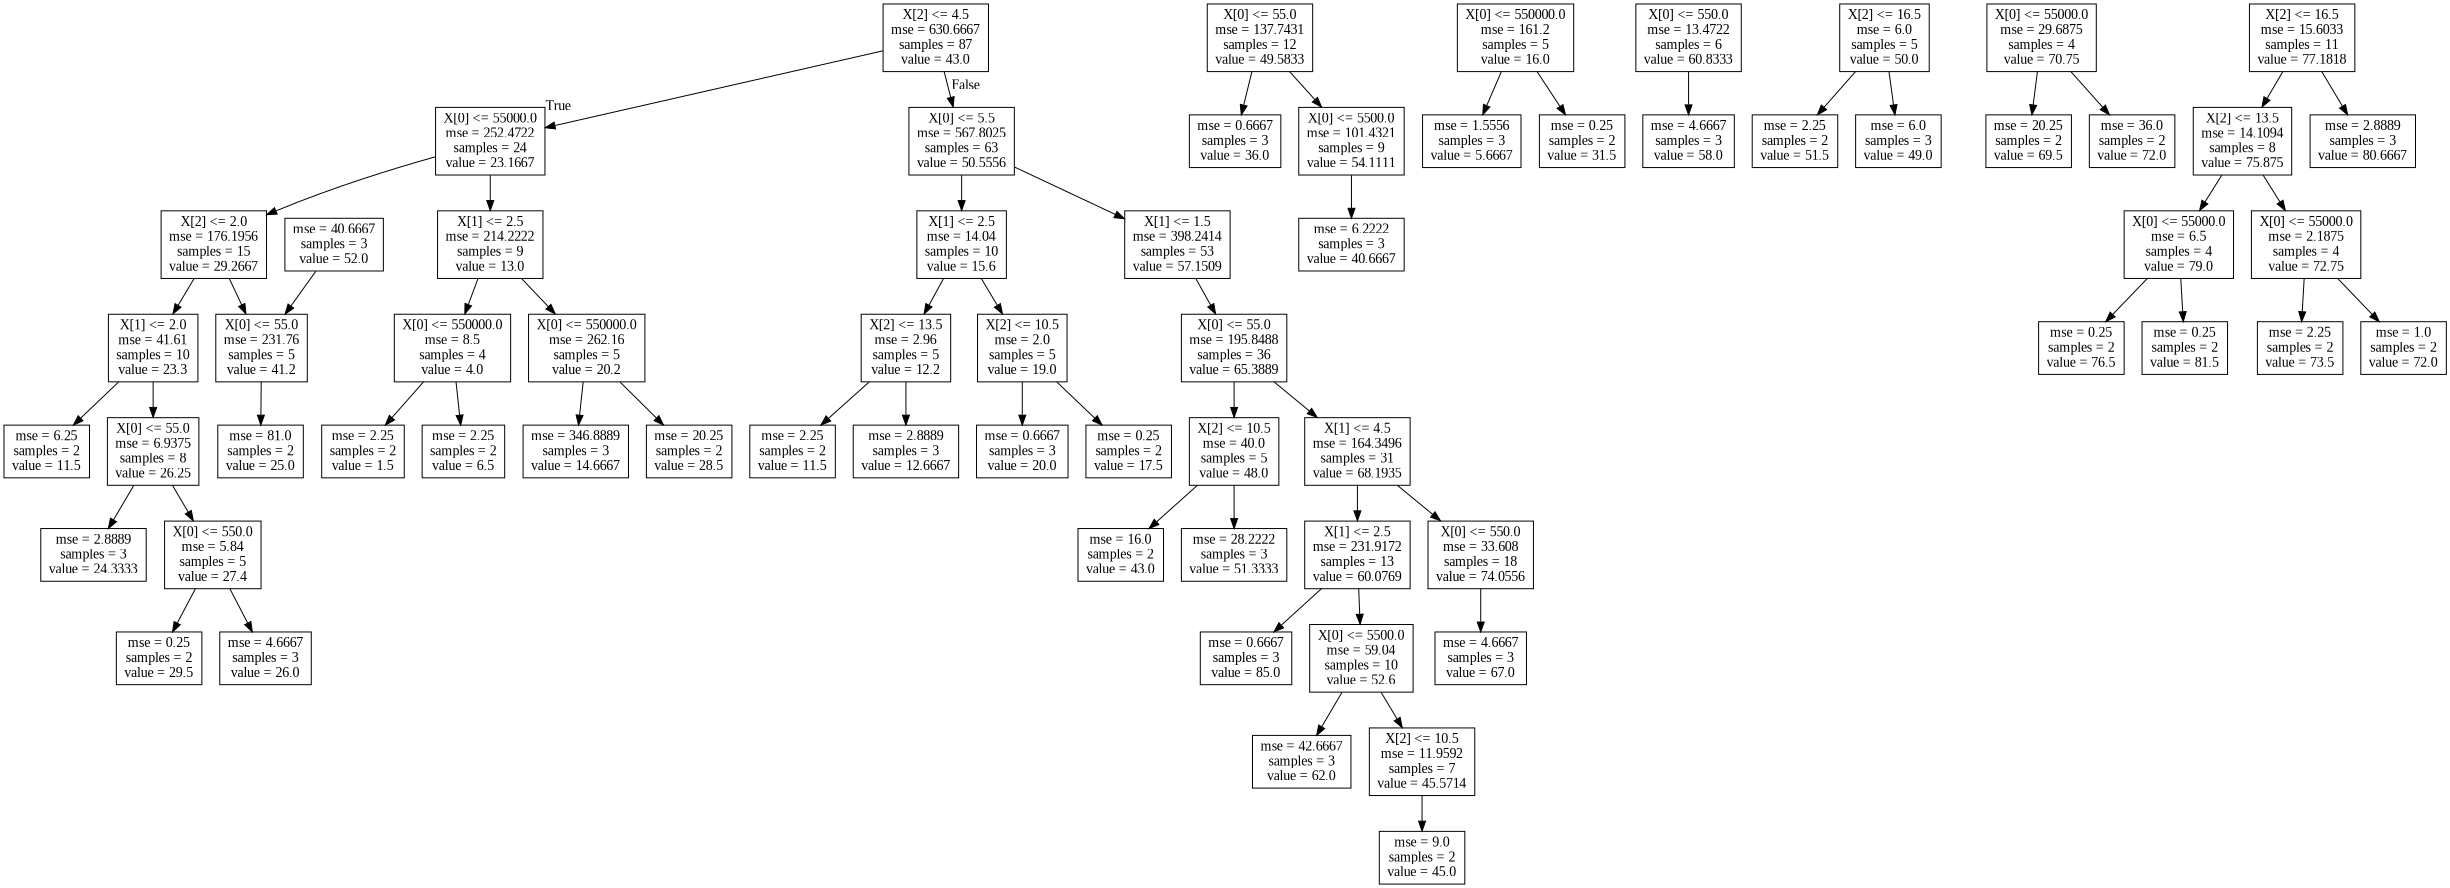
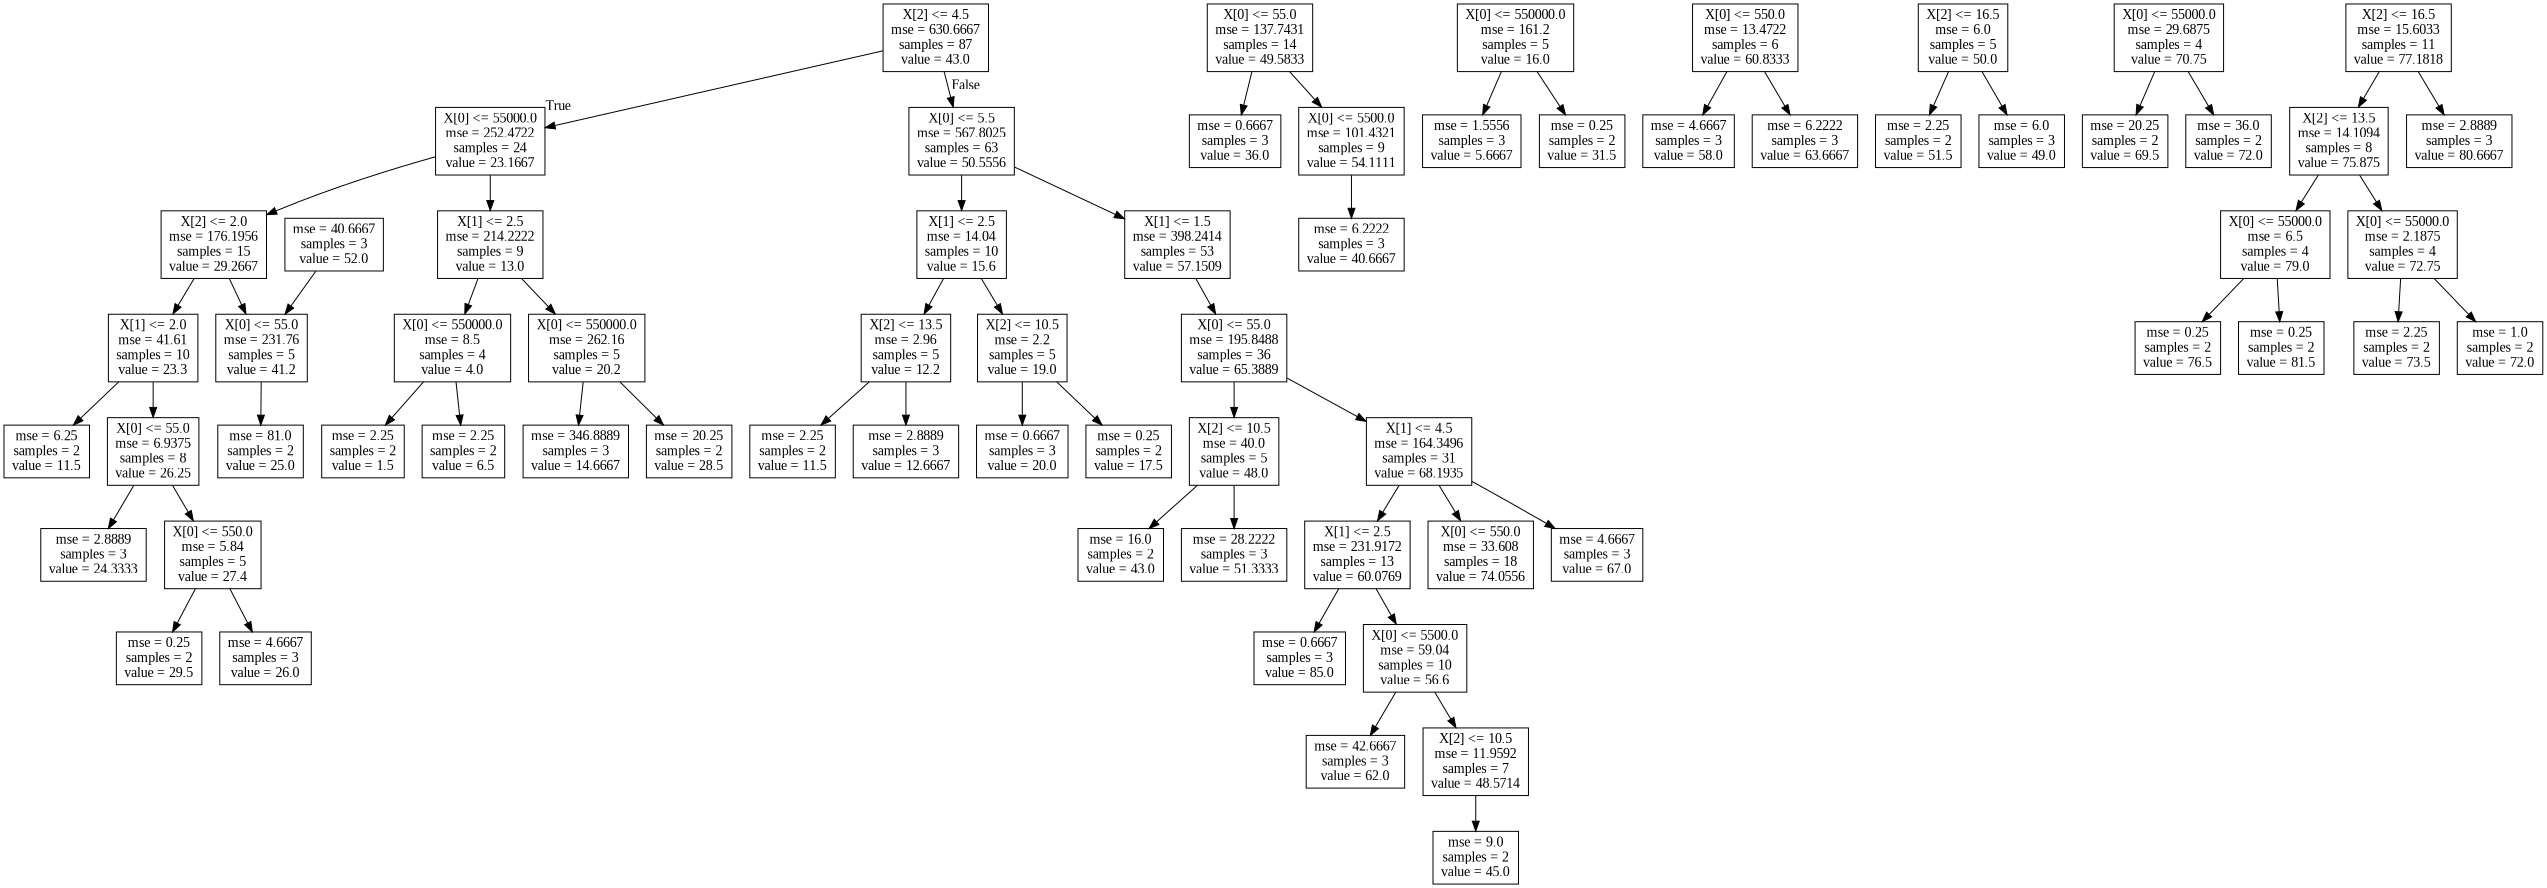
  digraph {
    fontname="Liberation Serif"
    node [fontname="Liberation Serif" shape=box]
    edge [fontname="Liberation Serif"]
    n1 [label="X[2] <= 4.5\nmse = 630.6667\nsamples = 87\nvalue = 43.0"]
    n2 [label="X[0] <= 55000.0\nmse = 252.4722\nsamples = 24\nvalue = 23.1667"]
    n3 [label="X[0] <= 5.5\nmse = 567.8025\nsamples = 63\nvalue = 50.5556"]
    n4 [label="X[2] <= 2.0\nmse = 176.1956\nsamples = 15\nvalue = 29.2667"]
    n5 [label="X[1] <= 2.5\nmse = 214.2222\nsamples = 9\nvalue = 13.0"]
    n6 [label="X[1] <= 2.5\nmse = 14.04\nsamples = 10\nvalue = 15.6"]
    n7 [label="X[1] <= 1.5\nmse = 398.2414\nsamples = 53\nvalue = 57.1509"]
    n8 [label="X[1] <= 2.0\nmse = 41.61\nsamples = 10\nvalue = 23.3"]
    n9 [label="X[0] <= 55.0\nmse = 231.76\nsamples = 5\nvalue = 41.2"]
    n10 [label="X[0] <= 550000.0\nmse = 8.5\nsamples = 4\nvalue = 4.0"]
    n11 [label="X[0] <= 550000.0\nmse = 262.16\nsamples = 5\nvalue = 20.2"]
    n12 [label="mse = 6.25\nsamples = 2\nvalue = 11.5"]
    n13 [label="X[0] <= 55.0\nmse = 6.9375\nsamples = 8\nvalue = 26.25"]
    n14 [label="mse = 81.0\nsamples = 2\nvalue = 25.0"]
    n15 [label="mse = 2.8889\nsamples = 3\nvalue = 24.3333"]
    n16 [label="X[0] <= 550.0\nmse = 5.84\nsamples = 5\nvalue = 27.4"]
    n17 [label="mse = 0.25\nsamples = 2\nvalue = 29.5"]
    n18 [label="mse = 4.6667\nsamples = 3\nvalue = 26.0"]
    n19 [label="mse = 40.6667\nsamples = 3\nvalue = 52.0"]
    n20 [label="mse = 2.25\nsamples = 2\nvalue = 1.5"]
    n21 [label="mse = 2.25\nsamples = 2\nvalue = 6.5"]
    n22 [label="mse = 346.8889\nsamples = 3\nvalue = 14.6667"]
    n23 [label="mse = 20.25\nsamples = 2\nvalue = 28.5"]
    n24 [label="X[2] <= 13.5\nmse = 2.96\nsamples = 5\nvalue = 12.2"]
-   n25 [label="X[2] <= 10.5\nmse = 2.0\nsamples = 5\nvalue = 19.0"]
+   n25 [label="X[2] <= 10.5\nmse = 2.2\nsamples = 5\nvalue = 19.0"]
    n26 [label="X[0] <= 55.0\nmse = 195.8488\nsamples = 36\nvalue = 65.3889"]
    n27 [label="mse = 2.25\nsamples = 2\nvalue = 11.5"]
    n28 [label="mse = 2.8889\nsamples = 3\nvalue = 12.6667"]
    n29 [label="mse = 0.6667\nsamples = 3\nvalue = 20.0"]
    n30 [label="mse = 0.25\nsamples = 2\nvalue = 17.5"]
    n31 [label="X[2] <= 10.5\nmse = 40.0\nsamples = 5\nvalue = 48.0"]
    n32 [label="X[1] <= 4.5\nmse = 164.3496\nsamples = 31\nvalue = 68.1935"]
-   n33 [label="X[0] <= 55.0\nmse = 137.7431\nsamples = 12\nvalue = 49.5833"]
+   n33 [label="X[0] <= 55.0\nmse = 137.7431\nsamples = 14\nvalue = 49.5833"]
    n34 [label="mse = 0.6667\nsamples = 3\nvalue = 36.0"]
    n35 [label="X[0] <= 5500.0\nmse = 101.4321\nsamples = 9\nvalue = 54.1111"]
    n36 [label="X[0] <= 550000.0\nmse = 161.2\nsamples = 5\nvalue = 16.0"]
    n37 [label="mse = 1.5556\nsamples = 3\nvalue = 5.6667"]
    n38 [label="mse = 0.25\nsamples = 2\nvalue = 31.5"]
    n39 [label="mse = 6.2222\nsamples = 3\nvalue = 40.6667"]
    n40 [label="X[0] <= 550.0\nmse = 13.4722\nsamples = 6\nvalue = 60.8333"]
    n41 [label="mse = 4.6667\nsamples = 3\nvalue = 58.0"]
+   n42 [label="mse = 6.2222\nsamples = 3\nvalue = 63.6667"]
    n43 [label="mse = 16.0\nsamples = 2\nvalue = 43.0"]
    n44 [label="mse = 28.2222\nsamples = 3\nvalue = 51.3333"]
    n45 [label="X[1] <= 2.5\nmse = 231.9172\nsamples = 13\nvalue = 60.0769"]
    n46 [label="X[0] <= 550.0\nmse = 33.608\nsamples = 18\nvalue = 74.0556"]
    n47 [label="mse = 0.6667\nsamples = 3\nvalue = 85.0"]
-   n48 [label="X[0] <= 5500.0\nmse = 59.04\nsamples = 10\nvalue = 52.6"]
+   n48 [label="X[0] <= 5500.0\nmse = 59.04\nsamples = 10\nvalue = 56.6"]
    n49 [label="mse = 4.6667\nsamples = 3\nvalue = 67.0"]
    n50 [label="mse = 42.6667\nsamples = 3\nvalue = 62.0"]
-   n51 [label="X[2] <= 10.5\nmse = 11.9592\nsamples = 7\nvalue = 45.5714"]
+   n51 [label="X[2] <= 10.5\nmse = 11.9592\nsamples = 7\nvalue = 48.5714"]
    n52 [label="mse = 9.0\nsamples = 2\nvalue = 45.0"]
    n53 [label="X[2] <= 16.5\nmse = 6.0\nsamples = 5\nvalue = 50.0"]
    n54 [label="mse = 2.25\nsamples = 2\nvalue = 51.5"]
    n55 [label="mse = 6.0\nsamples = 3\nvalue = 49.0"]
    n56 [label="X[0] <= 55000.0\nmse = 29.6875\nsamples = 4\nvalue = 70.75"]
    n57 [label="mse = 20.25\nsamples = 2\nvalue = 69.5"]
    n58 [label="mse = 36.0\nsamples = 2\nvalue = 72.0"]
    n59 [label="X[2] <= 16.5\nmse = 15.6033\nsamples = 11\nvalue = 77.1818"]
    n60 [label="X[2] <= 13.5\nmse = 14.1094\nsamples = 8\nvalue = 75.875"]
    n61 [label="mse = 2.8889\nsamples = 3\nvalue = 80.6667"]
    n62 [label="X[0] <= 55000.0\nmse = 6.5\nsamples = 4\nvalue = 79.0"]
    n63 [label="X[0] <= 55000.0\nmse = 2.1875\nsamples = 4\nvalue = 72.75"]
    n64 [label="mse = 0.25\nsamples = 2\nvalue = 76.5"]
    n65 [label="mse = 0.25\nsamples = 2\nvalue = 81.5"]
    n66 [label="mse = 2.25\nsamples = 2\nvalue = 73.5"]
    n67 [label="mse = 1.0\nsamples = 2\nvalue = 72.0"]
    n1 -> n2 [headlabel=True labelangle=45 labeldistance=2.5]
    n1 -> n3 [headlabel=False labelangle=-45 labeldistance=2.5]
    n2 -> n4
    n2 -> n5
    n3 -> n6
    n3 -> n7
    n4 -> n8
    n4 -> n9
    n5 -> n10
    n5 -> n11
    n6 -> n24
    n6 -> n25
    n7 -> n26
    n8 -> n12
    n8 -> n13
    n9 -> n14
    n10 -> n20
    n10 -> n21
    n11 -> n22
    n11 -> n23
    n13 -> n15
    n13 -> n16
    n16 -> n17
    n16 -> n18
    n19 -> n9
    n24 -> n27
    n24 -> n28
    n25 -> n29
    n25 -> n30
    n26 -> n31
    n26 -> n32
    n31 -> n43
    n31 -> n44
    n32 -> n45
    n32 -> n46
    n33 -> n34
    n33 -> n35
    n35 -> n39
    n36 -> n37
    n36 -> n38
    n40 -> n41
+   n40 -> n42
    n45 -> n47
    n45 -> n48
-   n46 -> n49
+   n32 -> n49
    n48 -> n50
    n48 -> n51
    n51 -> n52
    n53 -> n54
    n53 -> n55
    n56 -> n57
    n56 -> n58
    n59 -> n60
    n59 -> n61
    n60 -> n62
    n60 -> n63
    n62 -> n64
    n62 -> n65
    n63 -> n66
    n63 -> n67
  }
